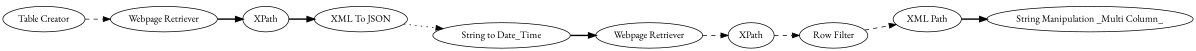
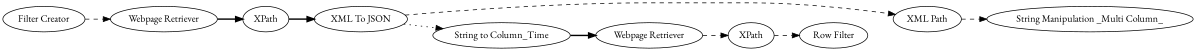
  digraph {
    fontname="EB Garamond"
    rankdir=LR
    node [fontname="EB Garamond"]
    edge [fontname="EB Garamond" style=dashed]
-   n1 [label="Table Creator"]
+   n1 [label="Filter Creator"]
    n2 [label="Webpage Retriever"]
    n3 [label=XPath]
    n4 [label="XML To JSON"]
    n5 [label="XML Path"]
    n6 [label="String Manipulation _Multi Column_"]
-   n7 [label="String to Date_Time"]
+   n7 [label="String to Column_Time"]
    n8 [label="Webpage Retriever"]
    n9 [label=XPath]
    n10 [label="Row Filter"]
    n1 -> n2
    n2 -> n3 [style=bold]
    n3 -> n4 [style=bold]
-   n10 -> n5
+   n4 -> n5
    n4 -> n7 [style=dotted]
-   n5 -> n6 [style=bold]
+   n5 -> n6
    n7 -> n8 [style=bold]
    n8 -> n9
    n9 -> n10
  }
